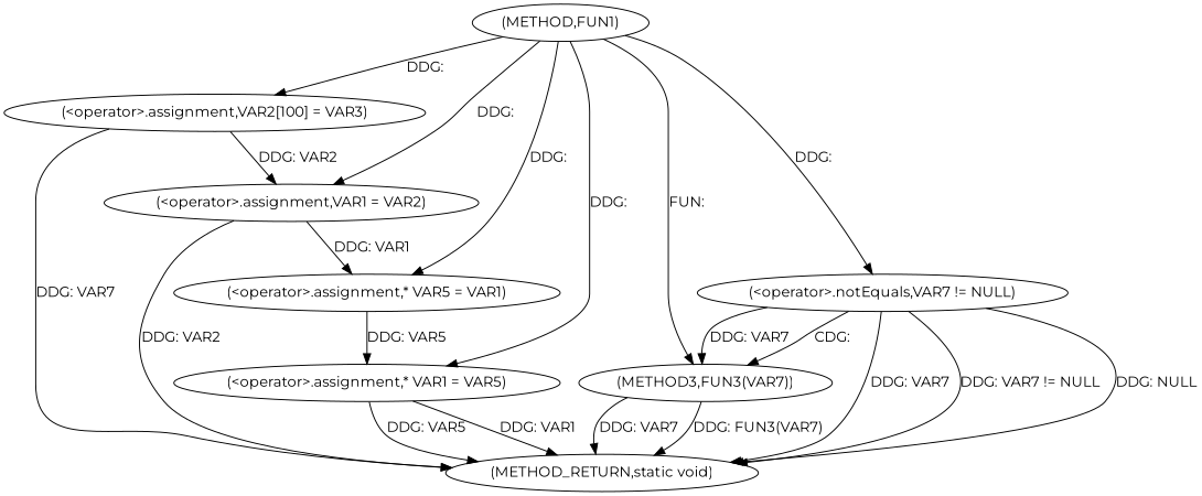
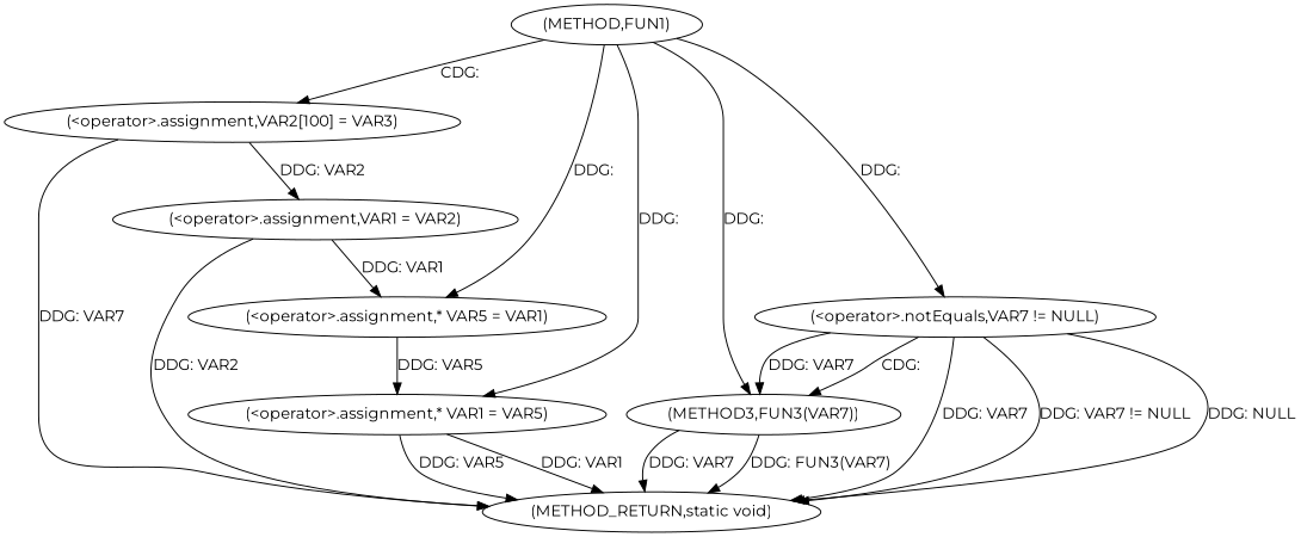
  digraph {
    fontname=Montserrat
    node [fontname=Montserrat]
    edge [fontname=Montserrat]
    n1 [label="(METHOD,FUN1)"]
    n2 [label="(<operator>.assignment,VAR2[100] = VAR3)"]
    n3 [label="(<operator>.assignment,VAR1 = VAR2)"]
    n4 [label="(<operator>.assignment,* VAR5 = VAR1)"]
    n5 [label="(<operator>.assignment,* VAR1 = VAR5)"]
    n6 [label="(<operator>.notEquals,VAR7 != NULL)"]
    n7 [label="(METHOD3,FUN3(VAR7))"]
    n8 [label="(METHOD_RETURN,static void)"]
-   n1 -> n2 [label="DDG: "]
-   n1 -> n3 [label="DDG: "]
+   n1 -> n2 [label="CDG: "]
    n1 -> n4 [label="DDG: "]
    n1 -> n5 [label="DDG: "]
    n1 -> n6 [label="DDG: "]
-   n1 -> n7 [label="FUN: "]
+   n1 -> n7 [label="DDG: "]
    n2 -> n3 [label="DDG: VAR2"]
    n2 -> n8 [label="DDG: VAR7"]
    n3 -> n4 [label="DDG: VAR1"]
    n3 -> n8 [label="DDG: VAR2"]
    n4 -> n5 [label="DDG: VAR5"]
    n5 -> n8 [label="DDG: VAR1"]
    n5 -> n8 [label="DDG: VAR5"]
    n6 -> n7 [label="DDG: VAR7"]
    n6 -> n7 [label="CDG: "]
    n6 -> n8 [label="DDG: VAR7"]
    n6 -> n8 [label="DDG: VAR7 != NULL"]
    n6 -> n8 [label="DDG: NULL"]
    n7 -> n8 [label="DDG: FUN3(VAR7)"]
    n7 -> n8 [label="DDG: VAR7"]
  }
